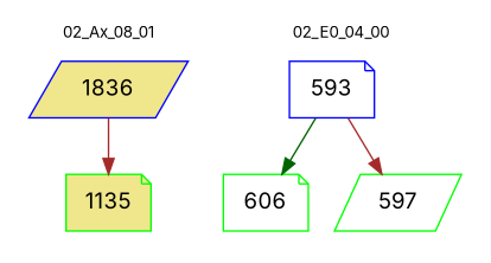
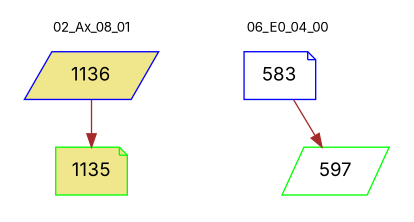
  digraph {
    fontname=Inter
    node [color=green fillcolor=white fontname=Inter shape=note style=filled]
    edge [color=brown fontname=Inter]
-   n1 [color=blue fillcolor=khaki label=1836 shape=parallelogram]
+   n1 [color=blue fillcolor=khaki label=1136 shape=parallelogram]
    n2 [fillcolor=khaki label=1135]
-   n3 [color=blue label=593]
-   n4 [label=606]
+   n3 [color=blue label=583]
    n5 [label=597 shape=parallelogram]
    subgraph cluster_1 {
      color=white
      fontsize=10
      label="02_Ax_08_01"
      n1
      n2
    }
    subgraph cluster_2 {
      color=white
      fontsize=10
-     label="02_E0_04_00"
+     label="06_E0_04_00"
      n3
-     n4
      n5
    }
    n1 -> n2
-   n3 -> n4 [color=darkgreen]
    n3 -> n5
  }
